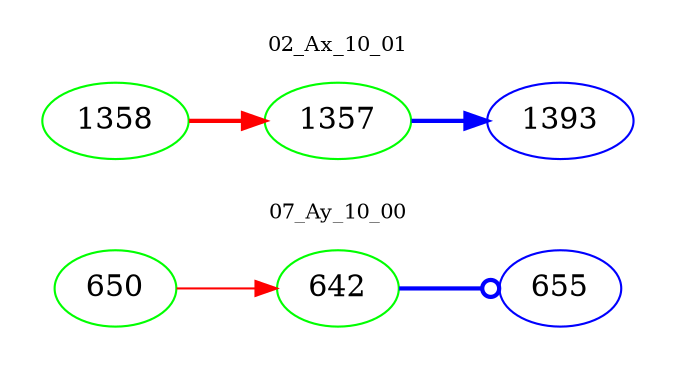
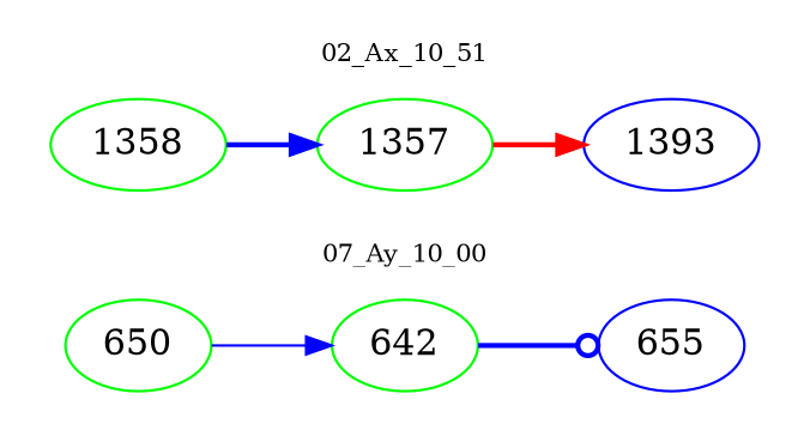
  digraph {
    rankdir=LR
    node [color=green]
    edge [arrowhead=normal color=blue style=bold]
    n1 [label=650]
    n2 [label=642]
    n3 [color=blue label=655]
    n4 [label=1358]
    n5 [label=1357]
    n6 [color=blue label=1393]
    subgraph cluster_1 {
      color=white
      fontsize=10
      label="07_Ay_10_00"
      n1
      n2
      n3
    }
    subgraph cluster_2 {
      color=white
      fontsize=10
-     label="02_Ax_10_01"
+     label="02_Ax_10_51"
      n4
      n5
      n6
    }
-   n1 -> n2 [color=red style=solid]
+   n1 -> n2 [style=solid]
    n2 -> n3 [arrowhead=odot]
-   n4 -> n5 [color=red]
-   n5 -> n6
+   n4 -> n5
+   n5 -> n6 [color=red]
  }
